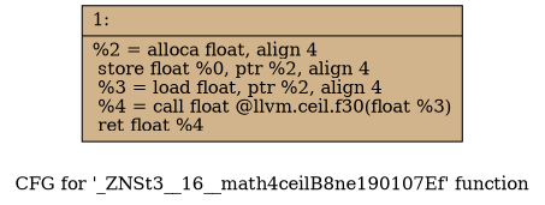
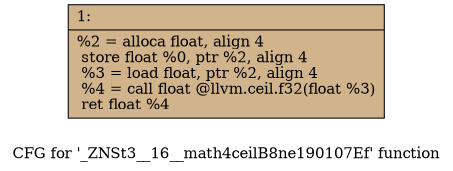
  digraph {
    label="CFG for '_ZNSt3__16__math4ceilB8ne190107Ef' function"
    fontname="DejaVu Serif"
-   n1 [color=black fillcolor=tan fontname="DejaVu Serif" label="{1:\l|  %2 = alloca float, align 4\l  store float %0, ptr %2, align 4\l  %3 = load float, ptr %2, align 4\l  %4 = call float @llvm.ceil.f30(float %3)\l  ret float %4\l}" shape=record style=filled]
+   n1 [color=black fillcolor=tan fontname="DejaVu Serif" label="{1:\l|  %2 = alloca float, align 4\l  store float %0, ptr %2, align 4\l  %3 = load float, ptr %2, align 4\l  %4 = call float @llvm.ceil.f32(float %3)\l  ret float %4\l}" shape=record style=filled]
  }
